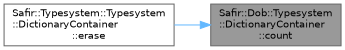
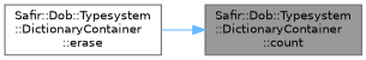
  digraph {
    rankdir=RL
    node [fontname=Helvetica fontsize=10 shape=box style=filled]
    n1 [color=gray40 fillcolor=grey60 fontcolor=black height=0.2 label="Safir::Dob::Typesystem\l::DictionaryContainer\l::count" width=0.4]
-   n2 [color=grey40 fillcolor=white height=0.2 label="Safir::Typesystem::Typesystem\l::DictionaryContainer\l::erase" width=0.4]
+   n2 [color=grey40 fillcolor=white height=0.2 label="Safir::Dob::Typesystem\l::DictionaryContainer\l::erase" width=0.4]
    n1 -> n2 [color=steelblue1 dir=back fontname=Helvetica fontsize=10 labelfontname=Helvetica labelfontsize=10 style=solid]
  }
